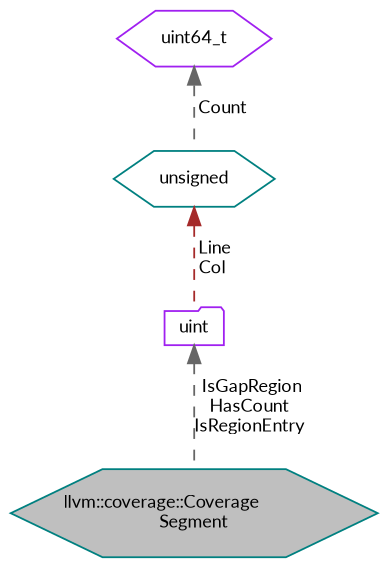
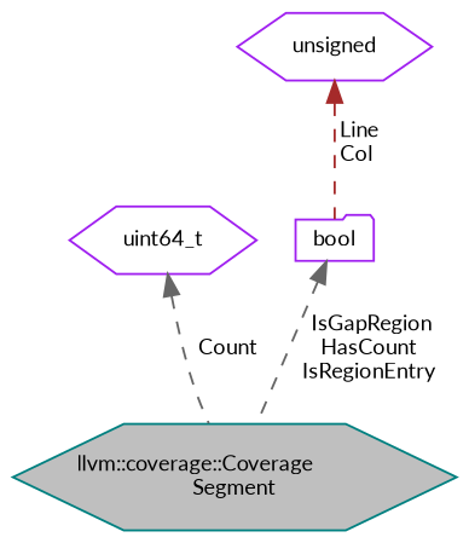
  digraph {
    fontname=Lato
    node [color=teal fontname=Lato fontsize=10 shape=hexagon]
    edge [color=gray40 dir=back fontname=Lato fontsize=10 labelfontname=Helvetica labelfontsize=10 style=dashed]
    n1 [fillcolor=grey75 fontcolor=black height=0.2 label="llvm::coverage::Coverage\lSegment" style=filled width=0.4]
    n2 [color=purple height=0.2 label=uint64_t width=0.4]
-   n3 [color=purple height=0.2 label=uint shape=folder width=0.4]
-   n4 [height=0.2 label=unsigned width=0.4]
-   n2 -> n4 [label=" Count"]
+   n3 [color=purple height=0.2 label=bool shape=folder width=0.4]
+   n4 [color=purple height=0.2 label=unsigned width=0.4]
+   n2 -> n1 [label=" Count"]
    n3 -> n1 [label=" IsGapRegion\nHasCount\nIsRegionEntry"]
    n4 -> n3 [color=brown label=" Line\nCol"]
  }
